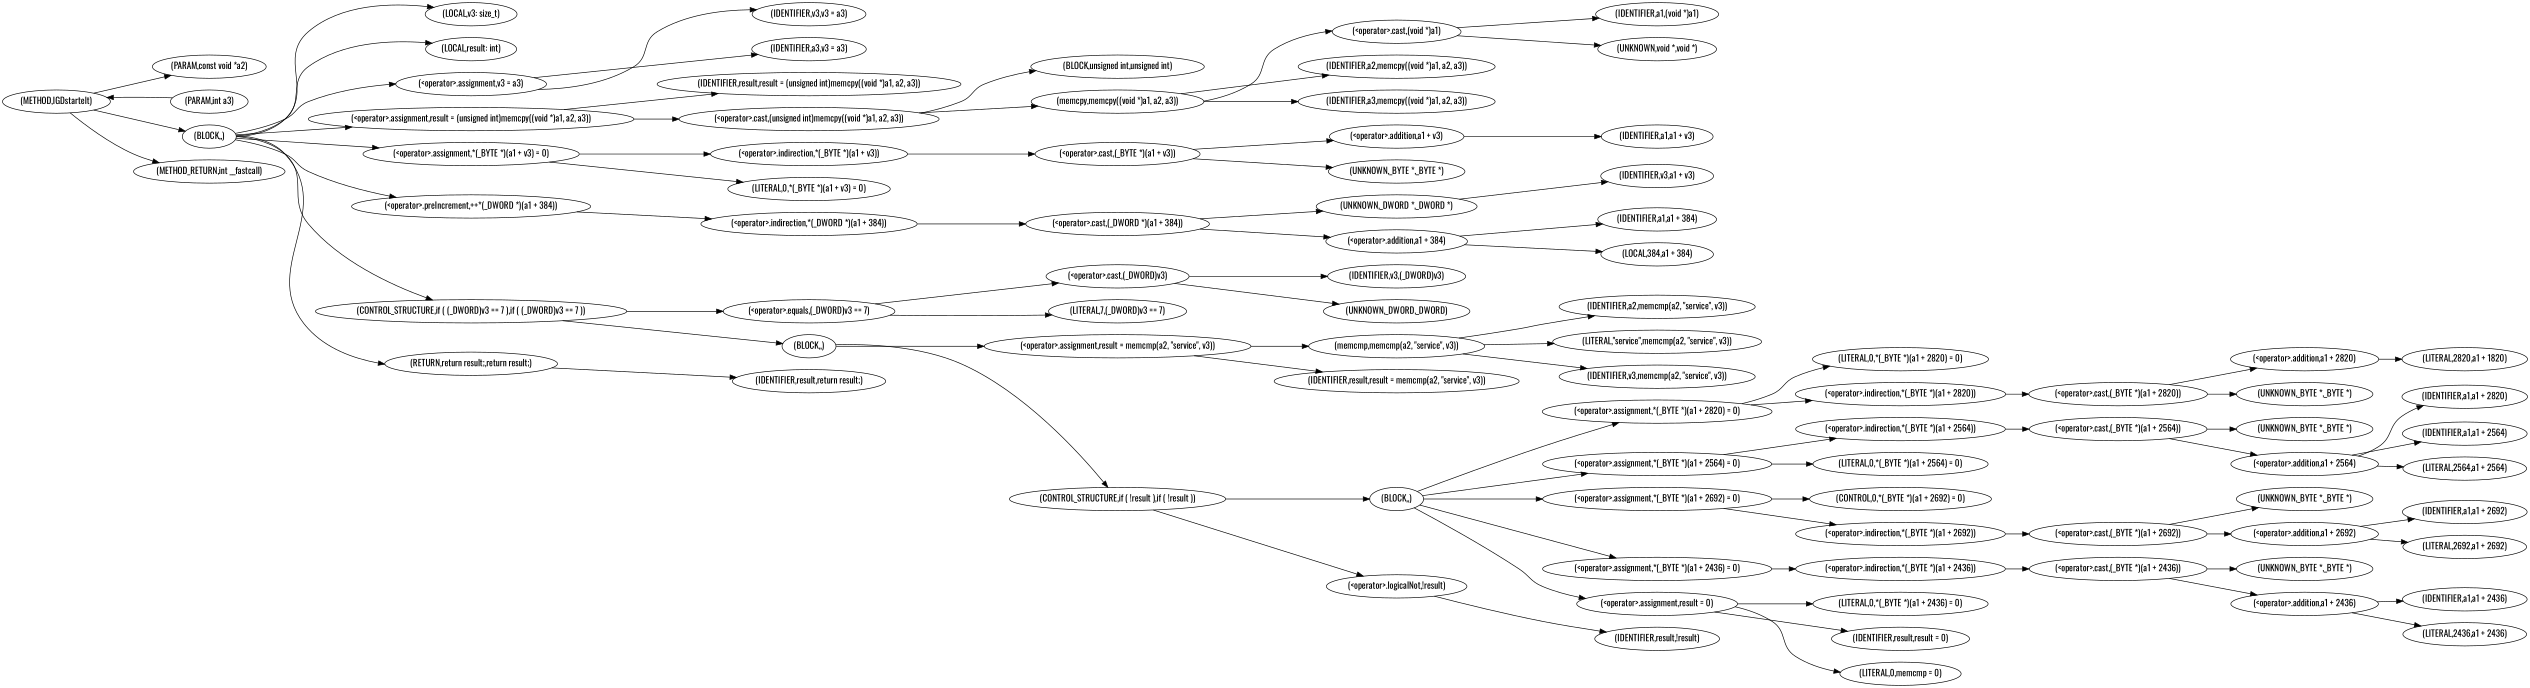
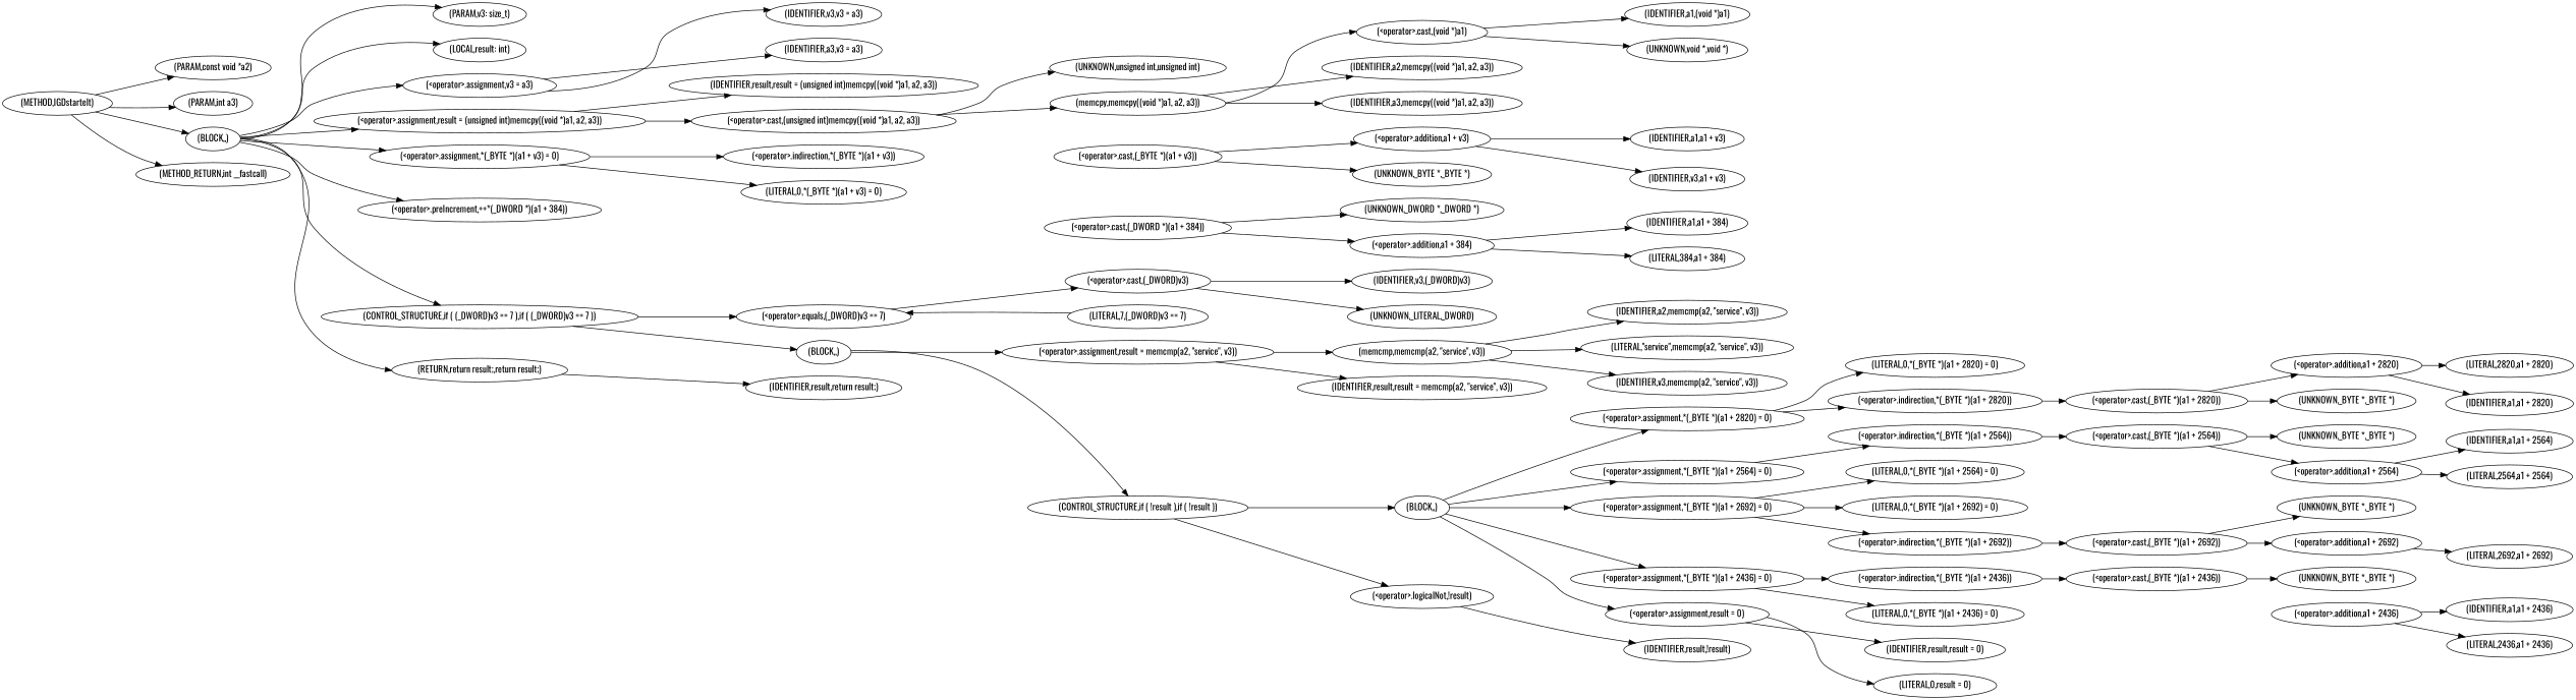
  digraph {
    fontname=Oswald
    rankdir=LR
    node [fontname=Oswald]
    edge [fontname=Oswald]
    n1 [label="(METHOD,IGDstartelt)"]
    n2 [label="(PARAM,const void *a2)"]
    n3 [label="(PARAM,int a3)"]
    n4 [label="(BLOCK,,)"]
    n5 [label="(METHOD_RETURN,int __fastcall)"]
-   n6 [label="(LOCAL,v3: size_t)"]
+   n6 [label="(PARAM,v3: size_t)"]
    n7 [label="(LOCAL,result: int)"]
    n8 [label="(<operator>.assignment,v3 = a3)"]
    n9 [label="(<operator>.assignment,result = (unsigned int)memcpy((void *)a1, a2, a3))"]
    n10 [label="(<operator>.assignment,*(_BYTE *)(a1 + v3) = 0)"]
    n11 [label="(<operator>.preIncrement,++*(_DWORD *)(a1 + 384))"]
    n12 [label="(CONTROL_STRUCTURE,if ( (_DWORD)v3 == 7 ),if ( (_DWORD)v3 == 7 ))"]
    n13 [label="(RETURN,return result;,return result;)"]
    n14 [label="(IDENTIFIER,v3,v3 = a3)"]
    n15 [label="(IDENTIFIER,a3,v3 = a3)"]
    n16 [label="(IDENTIFIER,result,result = (unsigned int)memcpy((void *)a1, a2, a3))"]
    n17 [label="(<operator>.cast,(unsigned int)memcpy((void *)a1, a2, a3))"]
    n18 [label="(<operator>.indirection,*(_BYTE *)(a1 + v3))"]
    n19 [label="(LITERAL,0,*(_BYTE *)(a1 + v3) = 0)"]
-   n20 [label="(<operator>.indirection,*(_DWORD *)(a1 + 384))"]
    n21 [label="(<operator>.equals,(_DWORD)v3 == 7)"]
    n22 [label="(BLOCK,,)"]
    n23 [label="(IDENTIFIER,result,return result;)"]
-   n24 [label="(BLOCK,unsigned int,unsigned int)"]
+   n24 [label="(UNKNOWN,unsigned int,unsigned int)"]
    n25 [label="(memcpy,memcpy((void *)a1, a2, a3))"]
    n26 [label="(<operator>.cast,(void *)a1)"]
    n27 [label="(IDENTIFIER,a2,memcpy((void *)a1, a2, a3))"]
    n28 [label="(IDENTIFIER,a3,memcpy((void *)a1, a2, a3))"]
    n29 [label="(UNKNOWN,void *,void *)"]
    n30 [label="(IDENTIFIER,a1,(void *)a1)"]
    n31 [label="(<operator>.cast,(_BYTE *)(a1 + v3))"]
    n32 [label="(UNKNOWN,_BYTE *,_BYTE *)"]
    n33 [label="(<operator>.addition,a1 + v3)"]
    n34 [label="(IDENTIFIER,a1,a1 + v3)"]
    n35 [label="(IDENTIFIER,v3,a1 + v3)"]
    n36 [label="(<operator>.cast,(_DWORD *)(a1 + 384))"]
    n37 [label="(UNKNOWN,_DWORD *,_DWORD *)"]
    n38 [label="(<operator>.addition,a1 + 384)"]
    n39 [label="(IDENTIFIER,a1,a1 + 384)"]
-   n40 [label="(LOCAL,384,a1 + 384)"]
+   n40 [label="(LITERAL,384,a1 + 384)"]
    n41 [label="(<operator>.cast,(_DWORD)v3)"]
    n42 [label="(LITERAL,7,(_DWORD)v3 == 7)"]
    n43 [label="(<operator>.assignment,result = memcmp(a2, \"service\", v3))"]
    n44 [label="(CONTROL_STRUCTURE,if ( !result ),if ( !result ))"]
-   n45 [label="(UNKNOWN,_DWORD,_DWORD)"]
+   n45 [label="(UNKNOWN,_LITERAL,_DWORD)"]
    n46 [label="(IDENTIFIER,v3,(_DWORD)v3)"]
    n47 [label="(IDENTIFIER,result,result = memcmp(a2, \"service\", v3))"]
    n48 [label="(memcmp,memcmp(a2, \"service\", v3))"]
    n49 [label="(<operator>.logicalNot,!result)"]
    n50 [label="(BLOCK,,)"]
    n51 [label="(IDENTIFIER,a2,memcmp(a2, \"service\", v3))"]
    n52 [label="(LITERAL,\"service\",memcmp(a2, \"service\", v3))"]
    n53 [label="(IDENTIFIER,v3,memcmp(a2, \"service\", v3))"]
    n54 [label="(IDENTIFIER,result,!result)"]
    n55 [label="(<operator>.assignment,result = 0)"]
    n56 [label="(<operator>.assignment,*(_BYTE *)(a1 + 2436) = 0)"]
    n57 [label="(<operator>.assignment,*(_BYTE *)(a1 + 2564) = 0)"]
    n58 [label="(<operator>.assignment,*(_BYTE *)(a1 + 2692) = 0)"]
    n59 [label="(<operator>.assignment,*(_BYTE *)(a1 + 2820) = 0)"]
    n60 [label="(IDENTIFIER,result,result = 0)"]
-   n61 [label="(LITERAL,0,memcmp = 0)"]
+   n61 [label="(LITERAL,0,result = 0)"]
    n62 [label="(<operator>.indirection,*(_BYTE *)(a1 + 2436))"]
    n63 [label="(LITERAL,0,*(_BYTE *)(a1 + 2436) = 0)"]
    n64 [label="(<operator>.indirection,*(_BYTE *)(a1 + 2564))"]
    n65 [label="(LITERAL,0,*(_BYTE *)(a1 + 2564) = 0)"]
    n66 [label="(<operator>.indirection,*(_BYTE *)(a1 + 2692))"]
-   n67 [label="(CONTROL,0,*(_BYTE *)(a1 + 2692) = 0)"]
+   n67 [label="(LITERAL,0,*(_BYTE *)(a1 + 2692) = 0)"]
    n68 [label="(<operator>.indirection,*(_BYTE *)(a1 + 2820))"]
    n69 [label="(LITERAL,0,*(_BYTE *)(a1 + 2820) = 0)"]
    n70 [label="(<operator>.cast,(_BYTE *)(a1 + 2436))"]
    n71 [label="(UNKNOWN,_BYTE *,_BYTE *)"]
    n72 [label="(<operator>.addition,a1 + 2436)"]
    n73 [label="(IDENTIFIER,a1,a1 + 2436)"]
    n74 [label="(LITERAL,2436,a1 + 2436)"]
    n75 [label="(<operator>.cast,(_BYTE *)(a1 + 2564))"]
    n76 [label="(UNKNOWN,_BYTE *,_BYTE *)"]
    n77 [label="(<operator>.addition,a1 + 2564)"]
    n78 [label="(IDENTIFIER,a1,a1 + 2564)"]
    n79 [label="(LITERAL,2564,a1 + 2564)"]
    n80 [label="(<operator>.cast,(_BYTE *)(a1 + 2692))"]
    n81 [label="(UNKNOWN,_BYTE *,_BYTE *)"]
    n82 [label="(<operator>.addition,a1 + 2692)"]
-   n83 [label="(IDENTIFIER,a1,a1 + 2692)"]
    n84 [label="(LITERAL,2692,a1 + 2692)"]
    n85 [label="(<operator>.cast,(_BYTE *)(a1 + 2820))"]
    n86 [label="(UNKNOWN,_BYTE *,_BYTE *)"]
    n87 [label="(<operator>.addition,a1 + 2820)"]
    n88 [label="(IDENTIFIER,a1,a1 + 2820)"]
-   n89 [label="(LITERAL,2820,a1 + 1820)"]
+   n89 [label="(LITERAL,2820,a1 + 2820)"]
    n1 -> n2
-   n3 -> n1
+   n1 -> n3
    n1 -> n4
    n1 -> n5
    n4 -> n6
    n4 -> n7
    n4 -> n8
    n4 -> n9
    n4 -> n10
    n4 -> n11
    n4 -> n12
    n4 -> n13
    n8 -> n14
    n8 -> n15
    n9 -> n16
    n9 -> n17
    n10 -> n18
    n10 -> n19
-   n11 -> n20
    n12 -> n21
    n12 -> n22
    n13 -> n23
    n17 -> n24
    n17 -> n25
-   n18 -> n31
-   n20 -> n36
    n21 -> n41
-   n21 -> n42
+   n42 -> n21
    n22 -> n43
    n22 -> n44
    n25 -> n26
    n25 -> n27
    n25 -> n28
    n26 -> n29
    n26 -> n30
    n31 -> n32
    n31 -> n33
    n33 -> n34
-   n37 -> n35
+   n33 -> n35
    n36 -> n37
    n36 -> n38
    n38 -> n39
    n38 -> n40
    n41 -> n45
    n41 -> n46
    n43 -> n47
    n43 -> n48
    n44 -> n49
    n44 -> n50
    n48 -> n51
    n48 -> n52
    n48 -> n53
    n49 -> n54
    n50 -> n55
    n50 -> n56
    n50 -> n57
    n50 -> n58
    n50 -> n59
    n55 -> n60
    n55 -> n61
    n56 -> n62
-   n55 -> n63
+   n56 -> n63
    n57 -> n64
-   n57 -> n65
+   n58 -> n65
    n58 -> n66
    n58 -> n67
    n59 -> n68
    n59 -> n69
    n62 -> n70
    n64 -> n75
    n66 -> n80
    n68 -> n85
    n70 -> n71
-   n70 -> n72
    n72 -> n73
    n72 -> n74
    n75 -> n76
    n75 -> n77
    n77 -> n78
    n77 -> n79
    n80 -> n81
    n80 -> n82
-   n82 -> n83
    n82 -> n84
    n85 -> n86
    n85 -> n87
-   n77 -> n88
+   n87 -> n88
    n87 -> n89
  }
